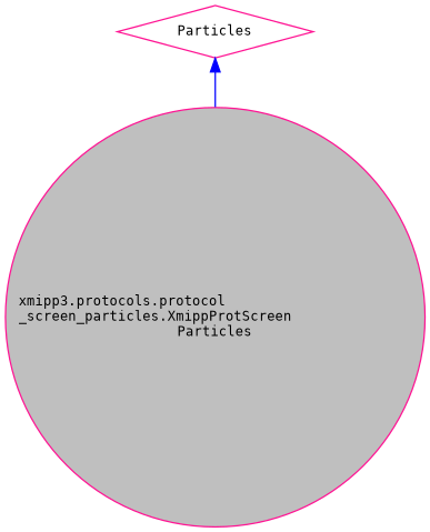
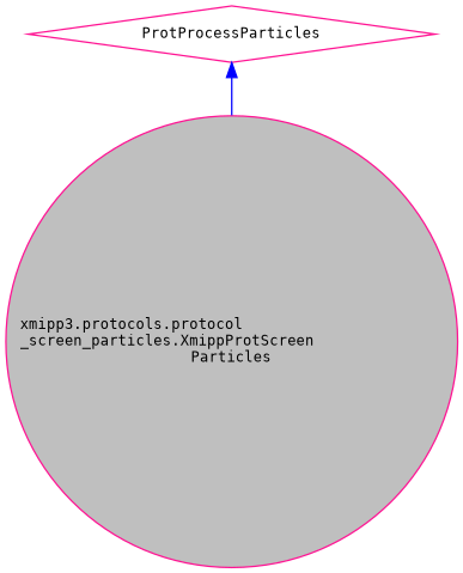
  digraph {
    fontname="DejaVu Sans Mono"
    node [color=deeppink fontname="DejaVu Sans Mono" fontsize=10 style=filled]
    n1 [fillcolor=grey75 fontcolor=black height=0.2 label="xmipp3.protocols.protocol\l_screen_particles.XmippProtScreen\lParticles" shape=circle width=0.4]
-   n2 [fillcolor=white height=0.2 label=Particles shape=diamond width=0.4]
+   n2 [fillcolor=white height=0.2 label=ProtProcessParticles shape=diamond width=0.4]
    n2 -> n1 [color=blue dir=back fontname="DejaVu Sans Mono" fontsize=10 labelfontname=Helvetica labelfontsize=10 style=solid]
  }
